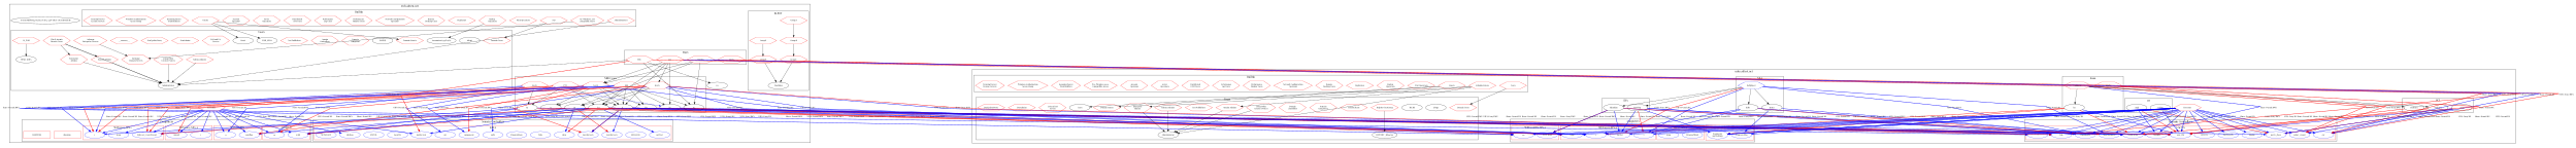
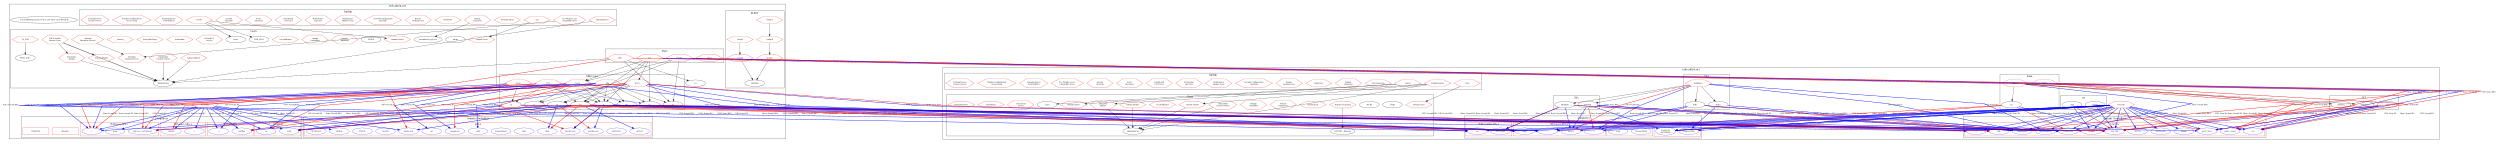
  digraph {
    fontname="Playfair Display"
    rankdir=TB
    splines=false
    node [color=red fontname="Playfair Display" fontsize=10 shape=hexagon]
    edge [color=blue fontname="Playfair Display" fontsize=10 style=bold]
    n1 [color=blue height=0.5 label="just for test3" shape=ellipse width=1.5]
    n2 [color=blue height=0.5 label="KIRA.LOG" shape=ellipse width=1.5]
    n3 [color=blue height=0.5 label="just for test2" shape=ellipse width=1.5]
    n4 [color=blue height=0.5 label="just for test" shape=ellipse width=1.5]
    n5 [color=blue height=0.5 label=deny shape=ellipse width=1.5]
    n6 [color=blue height=0.5 label=bike shape=ellipse width=1.5]
    n7 [color=blue height=0.5 label=FinanceShare shape=ellipse width=1.5]
    n8 [color=blue height=0.5 label=component shape=ellipse width=1.5]
    n9 [color=blue height=0.5 label=netTest shape=ellipse width=1.5]
    n10 [color=blue height=0.5 label=walk shape=ellipse width=1.5]
    n11 [color=blue height=0.5 label=car shape=ellipse width=1.5]
    n12 [color=blue height=0.5 label=RacerPro shape=ellipse width=1.5]
    n13 [color=blue height=0.5 label=SYSVOL shape=ellipse width=1.5]
    n14 [color=blue height=0.5 label=Address shape=ellipse width=1.5]
    n15 [color=blue height=0.5 label=NETLOGON shape=ellipse width=1.5]
    n16 [color=black height=0.5 label=XiaoMing shape=ellipse width=1.5]
    n17 [height=0.5 label=GroupA width=2]
    n18 [height=0.5 label=GroupB width=2]
    n19 [height=0.5 label=GroupC width=2]
    n20 [height=0.5 label=GroupD width=2]
    n21 [height=0.5 label=GroupE width=2]
    n22 [color=black height=0.5 label=lyz shape=ellipse width=1.5]
    n23 [color=black height=0.5 label=lxy shape=ellipse width=1.5]
    n24 [color=black height=0.5 label=by shape=ellipse width=1.5]
    n25 [color=black height=0.5 label=hjs shape=ellipse width=1.5]
    n26 [color=black height=0.5 label=ly shape=ellipse width=1.5]
    n27 [color=black height=0.5 label=yc shape=ellipse width=1.5]
    n28 [color=black height=0.5 label=qx shape=ellipse width=1.5]
    n29 [color=black height=0.5 label=tq shape=ellipse width=1.5]
    n30 [height=0.5 label=level1 width=2]
    n31 [height=0.5 label=level2 width=2]
    n32 [height=0.5 label=level3 width=2]
    n33 [height=0.5 label=PTU width=2]
    n34 [height=0.5 label=kkk width=2]
    n35 [height=0.5 label=local1 width=2]
    n36 [height=0.5 label=foreign width=2]
    n37 [height=0.5 label=aaa width=2]
    n38 [height=0.5 label=bbb width=2]
    n39 [color=blue height=0.5 label=walk shape=ellipse width=1.5]
    n40 [color=blue height=0.5 label=car shape=ellipse width=1.5]
    n41 [color=blue height=0.5 label=123 shape=ellipse width=1.5]
    n42 [color=blue height=0.5 label=sandbox shape=ellipse width=1.5]
    n43 [color=blue height=0.5 label=1 shape=ellipse width=1.5]
    n44 [color=blue height=0.5 label="SQL2005_www.jb51.net" shape=ellipse width=2.1748]
    n45 [color=blue height=0.5 label=temp shape=ellipse width=1.5]
    n46 [color=blue height=0.5 label=1 shape=ellipse width=1.5]
    n47 [color=blue height=0.5 label=wmpub shape=ellipse width=1.5]
    n48 [height=0.5 label=ubuntu10 shape=box width=2]
    n49 [height=0.5 label=LIKEWISE shape=box width=2]
    n50 [color=black height=0.5 label=Administrator shape=ellipse width=1.5]
    n51 [color=black height=0.5 label=Guest shape=ellipse width=1.5]
    n52 [color=black height=0.5 label=krbtgt shape=ellipse width=1.5]
    n53 [color=black height=0.5 label=Acronis61065553F05D7 shape=ellipse width=2.1421]
    n54 [color=black height=0.5 label=IUSR_KIRA shape=ellipse width=1.5]
    n55 [color=black height=0.5 label=IWAM_KIRA shape=ellipse width=1.5]
    n56 [color=black height=0.5 label="SALES$" shape=ellipse width=1.5]
    n57 [height=0.68041 label="Domain\nComputers" width=2]
    n58 [height=0.68041 label="Domain\nControllers" width=2]
    n59 [height=0.5 label="Schema Admins" width=2]
    n60 [height=0.68041 label="Enterprise\nAdmins" width=2]
    n61 [height=0.5 label="Cert Publishers" width=2]
    n62 [height=0.5 label="Domain Admins" width=2]
    n63 [height=0.5 label="Domain Users" width=2]
    n64 [height=0.5 label="Domain Guests" width=2]
    n65 [height=0.68041 label="Group Policy\nCreator Owners" width=2.132]
    n66 [height=0.68041 label="RAS and IAS\nServers" width=2]
    n67 [height=0.5 label=DnsAdmins width=2]
    n68 [height=0.5 label=DnsUpdateProxy width=2]
    n69 [height=0.5 label=__vmware__ width=2]
    n70 [height=0.68041 label="Win $ Acronis\nRemote Users" width=2]
    n71 [height=0.5 label=IIS_WPG width=2]
    n72 [height=0.68041 label="Exchange\nDomain Servers" width=2.1093]
    n73 [height=0.68041 label="Exchange\nEnterprise Servers" width=2.4495]
    n74 [height=0.5 label=Administrators width=2]
    n75 [height=0.5 label=Users width=2]
    n76 [height=0.5 label=Guests width=2]
    n77 [height=0.5 label="Print Operators" width=2]
    n78 [height=0.68041 label="Backup\nOperators" width=2]
    n79 [height=0.5 label=Replicator width=2]
    n80 [height=0.68041 label="Remote\nDesktop Users" width=2]
    n81 [height=0.68041 label="Network Configuration\nOperators" width=2.8351]
    n82 [height=0.68041 label="Performance\nMonitor Users" width=2]
    n83 [height=0.68041 label="Performance\nLog Users" width=2]
    n84 [height=0.68041 label="Distributed\nCOM Users" width=2]
    n85 [height=0.68041 label="Server\nOperators" width=2]
    n86 [height=0.68041 label="Account\nOperators" width=2]
    n87 [height=0.68041 label="Pre-Windows 2000\nCompatible Access" width=2.4495]
    n88 [height=0.68041 label="Incoming Forest\nTrust Builders" width=2.132]
    n89 [height=0.68041 label="Windows Authorization\nAccess Group" width=2.9485]
    n90 [height=0.68041 label="Terminal Server\nLicense Servers" width=2.132]
    n91 [color=black height=0.5 label=111 shape=ellipse width=1.5]
    n92 [color=black height=0.5 label="SystemMailbox{4C62D237-E1D4-457F-9B3A-59C91BA15EEB}" shape=ellipse width=5.069]
    n93 [height=0.5 label=Everyone width=2]
    n94 [color=blue height=0.5 label=chaoge shape=ellipse width=1.5]
    n95 [color=blue height=0.5 label=party_class shape=ellipse width=1.5]
    n96 [color=blue height=0.5 label=2 shape=ellipse width=1.5]
    n97 [color=blue height=0.5 label=salary_report shape=ellipse width=1.5]
    n98 [color=blue height=0.5 label=bike shape=ellipse width=1.5]
    n99 [color=blue height=0.5 label=ChinaSports shape=ellipse width=1.5]
    n100 [color=blue height=0.5 label="world of goo" shape=ellipse width=1.5]
    n101 [color=blue height=0.5 label=AmericaSports shape=ellipse width=1.5]
    n102 [color=blue height=0.5 label=core_file shape=ellipse width=1.5]
    n103 [color=blue height=0.5 label=example shape=ellipse width=1.5]
    n104 [color=blue height=0.5 label=car shape=ellipse width=1.5]
    n105 [color=blue height=0.5 label=SYSVOL shape=ellipse width=1.5]
    n106 [color=blue height=0.5 label=NETLOGON shape=ellipse width=1.5]
    n107 [color=black height=0.5 label=yangl shape=ellipse width=1.5]
    n108 [color=black height=0.5 label=yujian shape=ellipse width=1.5]
    n109 [color=black height=0.5 label=yanhz shape=ellipse width=1.5]
    n110 [color=black height=0.5 label=student1 shape=ellipse width=1.5]
    n111 [color=black height=0.5 label=student2 shape=ellipse width=1.5]
    n112 [color=black height=0.5 label=Kobe shape=ellipse width=1.5]
    n113 [color=black height=0.5 label=James shape=ellipse width=1.5]
-   n114 [color=blue height=0.5 label=ballplayer width=2]
+   n114 [height=0.5 label=ballplayer width=2]
    n115 [color=black height=0.5 label=YaoMing shape=ellipse width=1.5]
    n116 [color=black height=0.5 label=YiJianlian shape=ellipse width=1.5]
    n117 [color=black height=0.5 label=lyz shape=ellipse width=1.5]
    n118 [height=0.5 label=gamers width=2]
    n119 [height=0.5 label=study width=2]
    n120 [color=blue height=0.58926 label="Documents\nand Settings" shape=ellipse width=1.5321]
    n121 [color=blue height=0.5 label="Program Files" shape=ellipse width=1.5]
    n122 [color=blue height=0.5 label="Personal Work" shape=ellipse width=1.5]
    n123 [color=blue height=0.5 label=temp shape=ellipse width=1.5]
    n124 [color=blue height=0.5 label="TFTP-Root" shape=ellipse width=1.5]
    n125 [color=blue height=0.5 label=usr shape=ellipse width=1.5]
    n126 [color=blue height=0.5 label=1 shape=ellipse width=1.5]
    n127 [color=blue height=0.5 label=2 shape=ellipse width=1.5]
    n128 [color=blue height=0.5 label=EnvSet shape=ellipse width=1.5]
    n129 [color=blue height=0.5 label=temp shape=ellipse width=1.5]
    n130 [color=black height=0.5 label=Administrator shape=ellipse width=1.5]
    n131 [color=black height=0.5 label=Guest shape=ellipse width=1.5]
    n132 [color=black height=0.5 label=SUPPORT_388945a0 shape=ellipse width=1.8477]
    n133 [color=black height=0.5 label=krbtgt shape=ellipse width=1.5]
    n134 [color=black height=0.5 label="TECH$" shape=ellipse width=1.5]
    n135 [height=0.5 label=HelpServicesGroup width=2.0203]
    n136 [height=0.5 label=TelnetClients width=2]
    n137 [height=0.68041 label="Domain\nComputers" width=2]
    n138 [height=0.68041 label="Domain\nControllers" width=2]
    n139 [height=0.5 label="Schema Admins" width=2]
    n140 [height=0.68041 label="Enterprise\nAdmins" width=2]
    n141 [height=0.5 label="Cert Publishers" width=2]
    n142 [height=0.5 label="Domain Admins" width=2]
    n143 [height=0.5 label="Domain Users" width=2]
    n144 [height=0.5 label="Domain Guests" width=2]
    n145 [height=0.68041 label="Group Policy\nCreator Owners" width=2.132]
    n146 [height=0.68041 label="RAS and IAS\nServers" width=2]
    n147 [height=0.5 label=DnsAdmins width=2]
    n148 [height=0.5 label=DnsUpdateProxy width=2]
    n149 [height=0.5 label=Administrators width=2]
    n150 [height=0.5 label=Users width=2]
    n151 [height=0.5 label=Guests width=2]
    n152 [height=0.5 label="Print Operators" width=2]
    n153 [height=0.68041 label="Backup\nOperators" width=2]
    n154 [height=0.5 label=Replicator width=2]
    n155 [height=0.68041 label="Remote\nDesktop Users" width=2]
    n156 [height=0.68041 label="Network Configuration\nOperators" width=2.8351]
    n157 [height=0.68041 label="Performance\nMonitor Users" width=2]
    n158 [height=0.68041 label="Performance\nLog Users" width=2]
    n159 [height=0.68041 label="Distributed\nCOM Users" width=2]
    n160 [height=0.68041 label="Server\nOperators" width=2]
    n161 [height=0.68041 label="Account\nOperators" width=2]
    n162 [height=0.68041 label="Pre-Windows 2000\nCompatible Access" width=2.4495]
    n163 [height=0.68041 label="Incoming Forest\nTrust Builders" width=2.132]
    n164 [height=0.68041 label="Windows Authorization\nAccess Group" width=2.9485]
    n165 [height=0.68041 label="Terminal Server\nLicense Servers" width=2.132]
    n166 [height=0.5 label=Everyone width=2]
    subgraph cluster_1 {
      label="tech.adtest.net"
      n91
      n92
      n93
      subgraph cluster_2 {
        label="Domain Controllers"
        subgraph cluster_3 {
          color=red
          label=KIRA
          n1
          n2
          n3
          n4
          n5
          n6
          n7
          n8
          n9
          n10
          n11
          n12
          n13
          n14
          n15
        }
      }
      subgraph cluster_4 {
        label=KLBNT
        n16
        n17
        n18
        n19
        n20
        n21
      }
      subgraph cluster_5 {
        label=NRDC1001
        n22
        n23
        n24
        n25
        n26
        n27
        n28
        n29
        n30
        n31
        n32
        n33
        n34
      }
      subgraph cluster_6 {
        label=Stars
        n35
        n36
        n37
        n38
      }
      subgraph cluster_7 {
        label=Computers
        n48
        n49
        subgraph cluster_8 {
          color=red
          label=ATHRUN
          n39
          n40
        }
        subgraph cluster_9 {
          color=red
          label=WIN2008R2
          n41
          n42
        }
        subgraph cluster_10 {
          color=red
          label="WIN2003-SP2-1"
          n43
          n44
          n45
        }
        subgraph cluster_11 {
          color=red
          label="WIN2003-SP2-2"
          n46
          n47
        }
      }
      subgraph cluster_12 {
        label=Users
        n50
        n51
        n52
        n53
        n54
        n55
        n56
        n57
        n58
        n59
        n60
        n61
        n62
        n63
        n64
        n65
        n66
        n67
        n68
        n69
        n70
        n71
        n72
        n73
      }
      subgraph cluster_13 {
        label=Builtin
        n74
        n75
        n76
        n77
        n78
        n79
        n80
        n81
        n82
        n83
        n84
        n85
        n86
        n87
        n88
        n89
        n90
      }
    }
    subgraph cluster_14 {
      label="sales.adtest.net"
      n166
      subgraph cluster_15 {
        label="Domain Controllers"
        subgraph cluster_16 {
          color=red
          label=LACUS
          n94
          n95
          n96
          n97
          n98
          n99
          n100
          n101
          n102
          n103
          n104
          n105
          n106
        }
      }
      subgraph cluster_17 {
        label=301
        n107
        n108
      }
      subgraph cluster_18 {
        label=BIT
        n109
        n110
        n111
      }
      subgraph cluster_19 {
        label=NBA
        n112
        n113
        n114
      }
      subgraph cluster_20 {
        label=CBA
        n115
        n116
      }
      subgraph cluster_21 {
        label=buaa
        n117
        n118
        n119
      }
      subgraph cluster_22 {
        label=Computers
        subgraph cluster_23 {
          color=red
          label="WINXP-SP3-1"
          n120
          n121
        }
        subgraph cluster_24 {
          color=red
          label="WIN7-SP1-1"
          n122
          n123
        }
        subgraph cluster_25 {
          color=red
          label="WIN2008R2-SP1-1"
          n124
          n125
        }
        subgraph cluster_26 {
          color=red
          label="WIN2003-SP2-1"
          n126
          n127
          n128
          n129
        }
      }
      subgraph cluster_27 {
        label=Users
        n130
        n131
        n132
        n133
        n134
        n135
        n136
        n137
        n138
        n139
        n140
        n141
        n142
        n143
        n144
        n145
        n146
        n147
        n148
      }
      subgraph cluster_28 {
        label=Builtin
        n149
        n150
        n151
        n152
        n153
        n154
        n155
        n156
        n157
        n158
        n159
        n160
        n161
        n162
        n163
        n164
        n165
      }
    }
    n17 -> n18 [color=black fontsize="" style=""]
    n18 -> n19 [color=black fontsize="" style=""]
    n19 -> n16 [color=black fontsize="" style=""]
    n20 -> n21 [color=black fontsize="" style=""]
    n21 -> n16 [color=black fontsize="" style=""]
    n22 -> n4 [label="NTFS-Permit:RX"]
    n22 -> n5 [color=red label="Share-Deny:RWX"]
    n22 -> n9 [label="Share-Permit:RWX"]
    n22 -> n39 [label="NTFS-Permit:RX"]
    n22 -> n39 [label="Share-Permit:RWX"]
    n22 -> n43 [label="Share-Permit:RWX"]
    n22 -> n100 [label="NTFS-Permit:RWX"]
    n22 -> n100 [label="Share-Permit:RWX"]
    n22 -> n102 [color=red label="NTFS-Deny:RWX"]
    n22 -> n126 [label="NTFS-Permit:RWX"]
    n23 -> n39 [label="NTFS-Permit:RX"]
    n23 -> n44 [label="NTFS-Permit:RX"]
    n23 -> n102 [label="Share-Permit:RWX"]
    n23 -> n129 [color=red label="NTFS-Deny:RWX"]
    n24 -> n98 [label="Share-Permit:RWX"]
    n24 -> n129 [color=red label="NTFS-Deny:RWX"]
    n25 -> n96 [color=red label="NTFS-Deny:RX"]
    n26 -> n1 [color=red label="NTFS-Deny:RX"]
    n26 -> n1 [label="Share-Permit:RWX"]
    n26 -> n3 [label="Share-Permit:RX"]
    n26 -> n39 [color=red label="NTFS-Deny:RWX"]
    n26 -> n95 [label="NTFS-Permit:RWX"]
    n26 -> n100 [label="NTFS-Permit:RWX"]
    n26 -> n102 [color=red label="Share-Deny:RWX"]
    n26 -> n103 [label="Share-Permit:RWX"]
    n26 -> n126 [label="NTFS-Permit:RX"]
    n28 -> n3 [color=red label="NTFS-Deny:RX"]
    n28 -> n5 [label="Share-Permit:RWX"]
    n28 -> n42 [label="Share-Permit:RX"]
    n28 -> n44 [color=red label="NTFS-Deny:RWX"]
    n28 -> n125 [color=red label="Share-Deny:RWX"]
    n28 -> n129 [color=red label="NTFS-Deny:RWX"]
    n30 -> n10 [label="NTFS-Permit:RWX"]
    n30 -> n22 [color=black fontsize="" style=""]
    n30 -> n28 [color=black fontsize="" style=""]
    n30 -> n42 [color=red label="NTFS-Deny:RX"]
    n30 -> n43 [color=red label="NTFS-Deny:RWX"]
    n30 -> n44 [color=red label="NTFS-Deny:RX"]
    n30 -> n98 [label="NTFS-Permit:RX"]
    n30 -> n98 [color=red label="Share-Deny:RWX"]
    n30 -> n125 [label="NTFS-Permit:RWX"]
    n30 -> n126 [label="NTFS-Permit:RX"]
    n31 -> n1 [color=red label="Share-Deny:RWX"]
    n31 -> n8 [color=red label="Share-Deny:RX"]
    n31 -> n25 [color=black fontsize="" style=""]
    n31 -> n26 [color=black fontsize="" style=""]
    n31 -> n27 [color=black fontsize="" style=""]
    n31 -> n40 [color=red label="Share-Deny:RWX"]
    n31 -> n43 [label="NTFS-Permit:RX"]
    n31 -> n44 [color=red label="NTFS-Deny:RWX"]
    n31 -> n129 [label="Share-Permit:RWX"]
    n32 -> n11 [label="NTFS-Permit:R"]
    n32 -> n23 [color=black fontsize="" style=""]
    n32 -> n24 [fontsize="" style=""]
    n32 -> n40 [label="NTFS-Permit:RWX"]
    n32 -> n43 [label="NTFS-Permit:RX"]
    n33 -> n8 [label="Share-Permit:RX"]
    n33 -> n22 [color=black fontsize="" style=""]
    n33 -> n23 [color=black fontsize="" style=""]
    n33 -> n26 [color=black fontsize="" style=""]
    n33 -> n43 [color=red label="Share-Deny:RWX"]
    n33 -> n47 [color=red label="Share-Deny:RWX"]
    n34 -> n22 [color=black fontsize="" style=""]
    n34 -> n24 [color=black fontsize="" style=""]
    n34 -> n25 [color=black fontsize="" style=""]
    n34 -> n26 [color=black fontsize="" style=""]
    n34 -> n27 [color=black fontsize="" style=""]
    n34 -> n29 [color=black fontsize="" style=""]
    n34 -> n41 [label="NTFS-Permit:RX"]
    n34 -> n96 [label="NTFS-Permit:RX"]
    n34 -> n125 [label="Share-Permit:RWX"]
    n36 -> n28 [color=black fontsize="" style=""]
    n36 -> n29 [color=black fontsize="" style=""]
    n36 -> n31 [color=black fontsize="" style=""]
    n36 -> n98 [color=red label="NTFS-Deny:RWX"]
    n36 -> n104 [color=red label="NTFS-Deny:RWX"]
    n37 -> n22 [color=black fontsize="" style=""]
    n37 -> n24 [color=black fontsize="" style=""]
    n37 -> n26 [color=black fontsize="" style=""]
    n37 -> n30 [color=black fontsize="" style=""]
    n37 -> n31 [color=black fontsize="" style=""]
    n37 -> n104 [label="NTFS-Permit:RX"]
    n37 -> n104 [label="Share-Permit:RX"]
    n38 -> n4 [color=red label="NTFS-Deny:RWX"]
    n38 -> n29 [color=black fontsize="" style=""]
    n38 -> n50 [color=black fontsize="" style=""]
    n38 -> n91 [color=black fontsize="" style=""]
    n38 -> n104 [color=red label="Share-Deny:RWX"]
    n59 -> n50 [color=black fontsize="" style=""]
    n60 -> n50 [color=black fontsize="" style=""]
    n62 -> n50 [color=black fontsize="" style=""]
    n65 -> n50 [color=black fontsize="" style=""]
    n70 -> n50 [color=black fontsize="" style=""]
    n70 -> n60 [color=black fontsize="" style=""]
    n70 -> n62 [color=black fontsize="" style=""]
    n71 -> n55 [color=black fontsize="" style=""]
    n73 -> n72 [color=black fontsize="" style=""]
    n74 -> n50 [color=black fontsize="" style=""]
    n75 -> n63 [color=black fontsize="" style=""]
    n76 -> n51 [color=black fontsize="" style=""]
    n76 -> n54 [color=black fontsize="" style=""]
    n76 -> n64 [color=black fontsize="" style=""]
    n78 -> n53 [color=black fontsize="" style=""]
    n87 -> n72 [color=black fontsize="" style=""]
    n93 -> n4 [label="Share-Permit:RX"]
    n93 -> n14 [label="Share-Permit:RX"]
    n93 -> n39 [label="Share-Permit:RX"]
    n93 -> n40 [label="Share-Permit:RX"]
    n93 -> n41 [label="Share-Permit:RX"]
    n93 -> n42 [label="Share-Permit:RX"]
    n93 -> n43 [label="Share-Permit:RX"]
    n93 -> n44 [label="Share-Permit:RX"]
    n93 -> n45 [label="Share-Permit:RX"]
    n93 -> n46 [label="Share-Permit:RX"]
    n93 -> n47 [label="Share-Permit:RX"]
    n107 -> n95 [color=red label="Share-Deny:RWX"]
    n107 -> n102 [color=red label="NTFS-Deny:RWX"]
    n107 -> n103 [label="Share-Permit:RWX"]
    n108 -> n102 [label="NTFS-Permit:RWX"]
    n109 -> n95 [color=red label="NTFS-Deny:RX"]
    n109 -> n95 [label="Share-Permit:RWX"]
    n109 -> n97 [label="NTFS-Permit:RX"]
    n109 -> n102 [label="NTFS-Permit:RWX"]
    n110 -> n102 [color=red label="NTFS-Deny:RWX"]
    n111 -> n102 [color=red label="NTFS-Deny:RX"]
    n112 -> n99 [color=red label="Share-Deny:RWX"]
    n112 -> n101 [label="NTFS-Permit:RWX"]
    n112 -> n126 [label="Share-Permit:RX"]
    n112 -> n127 [label="Share-Permit:RX"]
    n113 -> n101 [label="NTFS-Permit:RWX"]
    n113 -> n121 [label="Share-Permit:RX"]
    n114 -> n99 [label="NTFS-Permit:RX"]
    n114 -> n101 [label="NTFS-Permit:RX"]
    n114 -> n112 [color=black fontsize="" style=""]
    n114 -> n113 [color=black fontsize="" style=""]
    n114 -> n115 [color=black fontsize="" style=""]
    n114 -> n116 [color=black fontsize="" style=""]
    n114 -> n127 [label="NTFS-Permit:RX"]
    n114 -> n128 [color=red label="NTFS-Deny:RWX"]
    n115 -> n99 [label="NTFS-Permit:RWX"]
    n115 -> n101 [label="NTFS-Permit:RX"]
    n115 -> n120 [label="Share-Permit:RX"]
    n115 -> n127 [color=red label="Share-Deny:RWX"]
    n115 -> n128 [label="Share-Permit:RX"]
    n116 -> n99 [label="NTFS-Permit:RWX"]
    n116 -> n101 [color=red label="NTFS-Deny:RWX"]
    n116 -> n124 [color=red label="NTFS-Deny:RWX"]
    n116 -> n124 [label="Share-Permit:RX"]
    n116 -> n128 [label="Share-Permit:RWX"]
    n117 -> n100 [color=red label="NTFS-Deny:RX"]
    n117 -> n102 [label="NTFS-Permit:RX"]
    n117 -> n120 [color=red label="Share-Deny:RWX"]
    n117 -> n126 [color=red label="Share-Deny:RWX"]
    n118 -> n97 [color=red label="NTFS-Deny:RX"]
    n118 -> n100 [label="Share-Permit:RWX"]
    n118 -> n110 [color=black fontsize="" style=""]
    n118 -> n111 [color=black fontsize="" style=""]
    n118 -> n117 [color=black fontsize="" style=""]
    n119 -> n97 [color=red label="NTFS-Deny:RWX"]
    n119 -> n100 [color=red label="Share-Deny:RWX"]
    n135 -> n132 [color=black fontsize="" style=""]
    n139 -> n130 [color=black fontsize="" style=""]
    n140 -> n130 [color=black fontsize="" style=""]
    n142 -> n130 [color=black fontsize="" style=""]
    n145 -> n130 [color=black fontsize="" style=""]
    n149 -> n130 [color=black fontsize="" style=""]
    n149 -> n140 [color=black fontsize="" style=""]
    n149 -> n142 [color=black fontsize="" style=""]
    n150 -> n143 [color=black fontsize="" style=""]
    n151 -> n131 [color=black fontsize="" style=""]
    n151 -> n144 [color=black fontsize="" style=""]
    n166 -> n94 [label="Share-Permit:RX"]
    n166 -> n95 [label="Share-Permit:RX"]
    n166 -> n96 [label="Share-Permit:RX"]
    n166 -> n97 [label="Share-Permit:RX"]
    n166 -> n98 [label="Share-Permit:RX"]
    n166 -> n99 [label="Share-Permit:RX"]
    n166 -> n100 [label="Share-Permit:RX"]
    n166 -> n101 [label="Share-Permit:RX"]
    n166 -> n102 [label="Share-Permit:RX"]
    n166 -> n103 [label="Share-Permit:RX"]
    n166 -> n104 [label="Share-Permit:RX"]
    n166 -> n105 [label="Share-Permit:RX"]
    n166 -> n106 [label="Share-Permit:RX"]
    n166 -> n120 [label="NTFS-Permit:RX"]
    n166 -> n120 [label="NTFS-Permit:"]
    n166 -> n120 [label="Share-Permit:RX"]
    n166 -> n121 [label="Share-Permit:RX"]
    n166 -> n124 [label="Share-Permit:RX"]
    n166 -> n125 [label="Share-Permit:RX"]
    n166 -> n126 [label="Share-Permit:RX"]
    n166 -> n127 [label="Share-Permit:RX"]
    n166 -> n128 [label="Share-Permit:RX"]
    n166 -> n129 [label="Share-Permit:RX"]
  }
